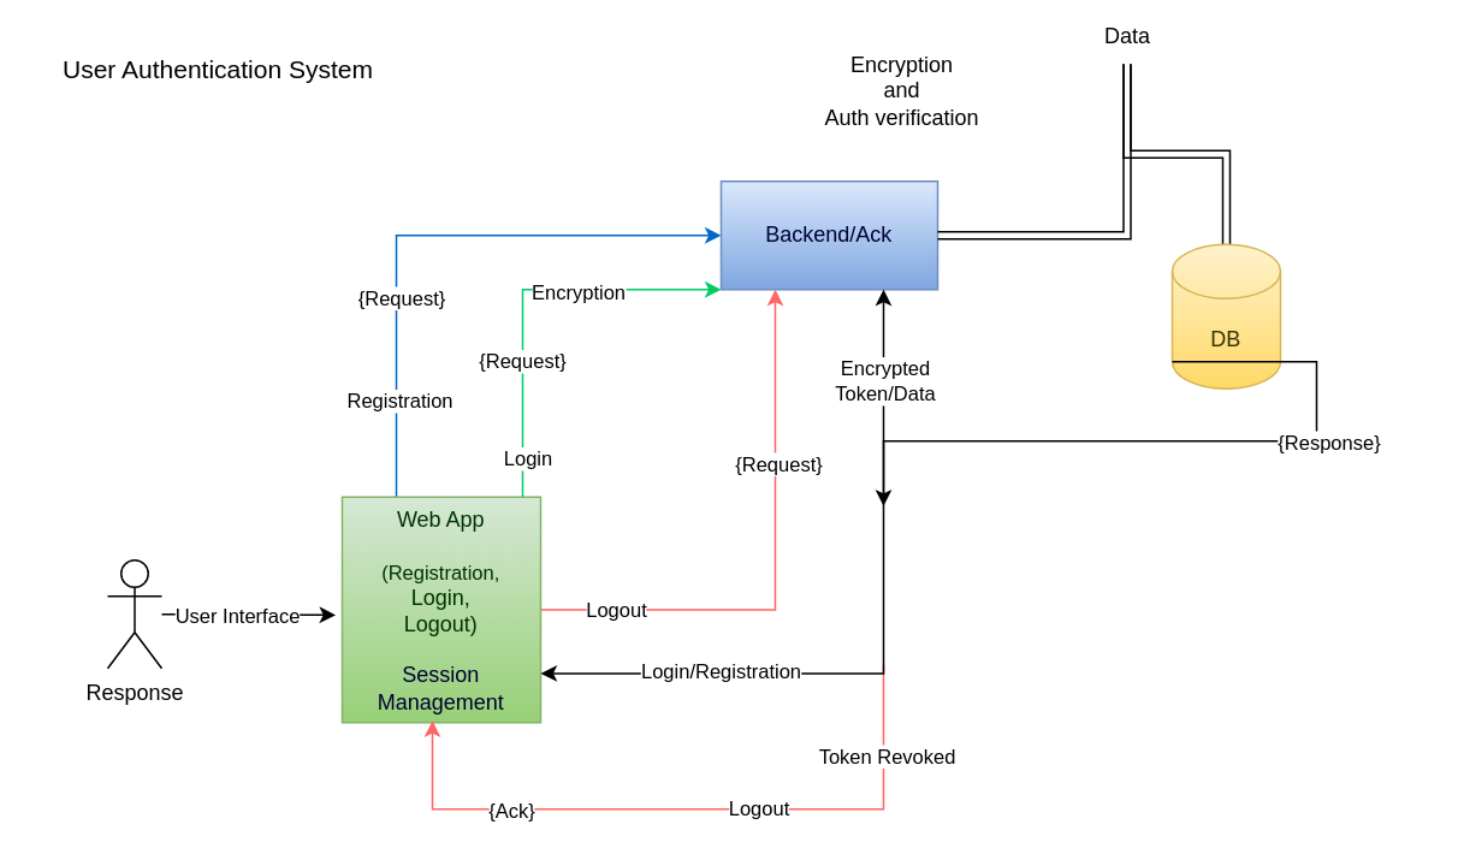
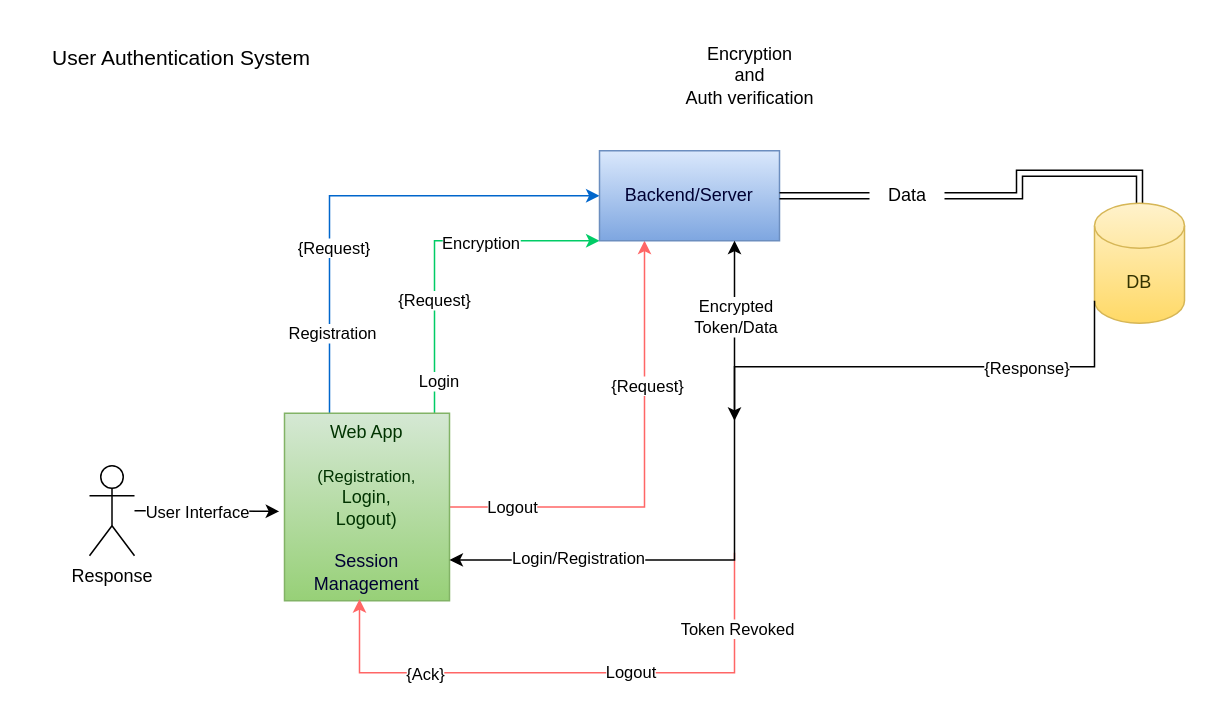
  <mxCell id="0" />
  <mxCell id="1" parent="0" />
  <mxCell id="2" style="edgeStyle=orthogonalEdgeStyle;rounded=0;orthogonalLoop=1;jettySize=auto;html=1;entryX=0;entryY=0.5;entryDx=0;entryDy=0;strokeColor=#0066CC;" edge="1" parent="1" source="11" target="13"><mxGeometry relative="1" as="geometry"><Array as="points"><mxPoint x="219" y="130" /></Array></mxGeometry></mxCell>
  <mxCell id="3" value="Registration" style="edgeLabel;html=1;align=center;verticalAlign=middle;resizable=0;points=[];" vertex="1" connectable="0" parent="2"><mxGeometry x="-0.765" y="-1" relative="1" as="geometry"><mxPoint y="-16" as="offset" /></mxGeometry></mxCell>
  <mxCell id="4" value="{Request}" style="edgeLabel;html=1;align=center;verticalAlign=middle;resizable=0;points=[];" vertex="1" connectable="0" parent="2"><mxGeometry x="-0.316" y="-2" relative="1" as="geometry"><mxPoint as="offset" /></mxGeometry></mxCell>
  <mxCell id="5" value="&lt;div&gt;{Request}&lt;/div&gt;" style="edgeStyle=orthogonalEdgeStyle;rounded=0;orthogonalLoop=1;jettySize=auto;html=1;entryX=0;entryY=1;entryDx=0;entryDy=0;strokeColor=#00CC66;" edge="1" parent="1" source="11" target="13"><mxGeometry x="-0.333" relative="1" as="geometry"><Array as="points"><mxPoint x="289" y="160" /></Array><mxPoint as="offset" /></mxGeometry></mxCell>
  <mxCell id="6" value="&lt;div&gt;Login&lt;/div&gt;" style="edgeLabel;html=1;align=center;verticalAlign=middle;resizable=0;points=[];" vertex="1" connectable="0" parent="5"><mxGeometry x="-0.806" y="-2" relative="1" as="geometry"><mxPoint as="offset" /></mxGeometry></mxCell>
  <mxCell id="7" value="Encryption" style="edgeLabel;html=1;align=center;verticalAlign=middle;resizable=0;points=[];" vertex="1" connectable="0" parent="5"><mxGeometry x="0.289" y="-1" relative="1" as="geometry"><mxPoint as="offset" /></mxGeometry></mxCell>
  <mxCell id="8" style="edgeStyle=orthogonalEdgeStyle;rounded=0;orthogonalLoop=1;jettySize=auto;html=1;entryX=0.25;entryY=1;entryDx=0;entryDy=0;strokeColor=#FF6666;" edge="1" parent="1" source="11" target="13"><mxGeometry relative="1" as="geometry"><Array as="points"><mxPoint x="429" y="338" /></Array></mxGeometry></mxCell>
  <mxCell id="9" value="Logout" style="edgeLabel;html=1;align=center;verticalAlign=middle;resizable=0;points=[];" vertex="1" connectable="0" parent="8"><mxGeometry x="-0.735" relative="1" as="geometry"><mxPoint as="offset" /></mxGeometry></mxCell>
  <mxCell id="10" value="{Request}" style="edgeLabel;html=1;align=center;verticalAlign=middle;resizable=0;points=[];" vertex="1" connectable="0" parent="8"><mxGeometry x="0.373" y="-1" relative="1" as="geometry"><mxPoint as="offset" /></mxGeometry></mxCell>
  <mxCell id="11" value="&lt;div&gt;&lt;font color=&quot;#003300&quot;&gt;Web App&lt;/font&gt;&lt;/div&gt;&lt;br&gt;&lt;div&gt;&lt;font style=&quot;font-size: 11px;&quot; color=&quot;#003300&quot;&gt;(Registration,&lt;/font&gt;&lt;/div&gt;&lt;div&gt;&lt;font color=&quot;#003300&quot;&gt;Login,&lt;br&gt;Logout)&lt;br&gt;&lt;/font&gt;&lt;/div&gt;&lt;br&gt;&lt;font color=&quot;#000033&quot;&gt;Session Management&lt;/font&gt;" style="rounded=0;whiteSpace=wrap;html=1;strokeColor=#82b366;fillColor=#d5e8d4;gradientColor=#97d077;" vertex="1" parent="1"><mxGeometry x="189" y="275" width="110" height="125" as="geometry" /></mxCell>
  <mxCell id="12" value="" style="edgeStyle=orthogonalEdgeStyle;rounded=0;orthogonalLoop=1;jettySize=auto;html=1;shape=link;entryX=0.5;entryY=0;entryDx=0;entryDy=0;entryPerimeter=0;" edge="1" parent="1" source="20" target="18"><mxGeometry relative="1" as="geometry"><mxPoint x="699" y="130" as="targetPoint" /></mxGeometry></mxCell>
- <mxCell id="13" value="&lt;div&gt;&lt;font color=&quot;#000033&quot;&gt;Backend/Ack&lt;/font&gt;&lt;/div&gt;" style="rounded=0;whiteSpace=wrap;html=1;strokeColor=#6c8ebf;fillColor=#dae8fc;gradientColor=#7ea6e0;" vertex="1" parent="1"><mxGeometry x="399" y="100" width="120" height="60" as="geometry" /></mxCell>
+ <mxCell id="13" value="&lt;div&gt;&lt;font color=&quot;#000033&quot;&gt;Backend/Server&lt;/font&gt;&lt;/div&gt;" style="rounded=0;whiteSpace=wrap;html=1;strokeColor=#6c8ebf;fillColor=#dae8fc;gradientColor=#7ea6e0;" vertex="1" parent="1"><mxGeometry x="399" y="100" width="120" height="60" as="geometry" /></mxCell>
  <mxCell id="14" style="edgeStyle=orthogonalEdgeStyle;rounded=0;orthogonalLoop=1;jettySize=auto;html=1;entryX=0.5;entryY=1;entryDx=0;entryDy=0;strokeColor=#FF6666;" edge="1" parent="1"><mxGeometry relative="1" as="geometry"><mxPoint x="489" y="368" as="sourcePoint" /><mxPoint x="239" y="399" as="targetPoint" /><Array as="points"><mxPoint x="489" y="448" /><mxPoint x="239" y="448" /></Array></mxGeometry></mxCell>
  <mxCell id="15" value="&lt;div&gt;Logout&lt;/div&gt;" style="edgeLabel;html=1;align=center;verticalAlign=middle;resizable=0;points=[];" vertex="1" connectable="0" parent="14"><mxGeometry x="0.105" y="-2" relative="1" as="geometry"><mxPoint x="59" y="1" as="offset" /></mxGeometry></mxCell>
  <mxCell id="16" value="{Ack}" style="edgeLabel;html=1;align=center;verticalAlign=middle;resizable=0;points=[];" vertex="1" connectable="0" parent="14"><mxGeometry x="0.512" y="-3" relative="1" as="geometry"><mxPoint y="3" as="offset" /></mxGeometry></mxCell>
  <mxCell id="17" value="Token Revoked" style="edgeLabel;html=1;align=center;verticalAlign=middle;resizable=0;points=[];" vertex="1" connectable="0" parent="14"><mxGeometry x="-0.734" y="1" relative="1" as="geometry"><mxPoint as="offset" /></mxGeometry></mxCell>
- <mxCell id="18" value="&lt;div&gt;&lt;font color=&quot;#333300&quot;&gt;DB&lt;/font&gt;&lt;/div&gt;" style="shape=cylinder3;whiteSpace=wrap;html=1;boundedLbl=1;backgroundOutline=1;size=15;strokeColor=#d6b656;fillColor=#fff2cc;gradientColor=#ffd966;" vertex="1" parent="1"><mxGeometry x="649" y="135" width="60" height="80" as="geometry" /></mxCell>
+ <mxCell id="18" value="&lt;div&gt;&lt;font color=&quot;#333300&quot;&gt;DB&lt;/font&gt;&lt;/div&gt;" style="shape=cylinder3;whiteSpace=wrap;html=1;boundedLbl=1;backgroundOutline=1;size=15;strokeColor=#d6b656;fillColor=#fff2cc;gradientColor=#ffd966;" vertex="1" parent="1"><mxGeometry x="729" y="135" width="60" height="80" as="geometry" /></mxCell>
  <mxCell id="19" value="" style="edgeStyle=orthogonalEdgeStyle;rounded=0;orthogonalLoop=1;jettySize=auto;html=1;shape=link;" edge="1" parent="1" source="13" target="20"><mxGeometry relative="1" as="geometry"><mxPoint x="449" y="175" as="sourcePoint" /><mxPoint x="639" y="175" as="targetPoint" /></mxGeometry></mxCell>
- <mxCell id="20" value="&lt;div&gt;Data&lt;/div&gt;" style="text;html=1;align=center;verticalAlign=middle;resizable=0;points=[];autosize=1;strokeColor=none;fillColor=none;" vertex="1" parent="1"><mxGeometry x="599" y="5" width="50" height="30" as="geometry" /></mxCell>
+ <mxCell id="20" value="&lt;div&gt;Data&lt;/div&gt;" style="text;html=1;align=center;verticalAlign=middle;resizable=0;points=[];autosize=1;strokeColor=none;fillColor=none;" vertex="1" parent="1"><mxGeometry x="579" y="115" width="50" height="30" as="geometry" /></mxCell>
  <mxCell id="21" style="edgeStyle=orthogonalEdgeStyle;rounded=0;orthogonalLoop=1;jettySize=auto;html=1;entryX=1;entryY=0.75;entryDx=0;entryDy=0;exitX=0;exitY=1;exitDx=0;exitDy=-15;exitPerimeter=0;" edge="1" parent="1" source="18"><mxGeometry relative="1" as="geometry"><mxPoint x="299" y="372.75" as="targetPoint" /><mxPoint x="729" y="214" as="sourcePoint" /><Array as="points"><mxPoint x="729" y="244" /><mxPoint x="489" y="244" /><mxPoint x="489" y="373" /></Array></mxGeometry></mxCell>
  <mxCell id="22" value="Login/Registration" style="edgeLabel;html=1;align=center;verticalAlign=middle;resizable=0;points=[];" vertex="1" connectable="0" parent="21"><mxGeometry x="0.647" relative="1" as="geometry"><mxPoint x="-21" y="-1" as="offset" /></mxGeometry></mxCell>
  <mxCell id="23" value="{Response}" style="edgeLabel;html=1;align=center;verticalAlign=middle;resizable=0;points=[];" vertex="1" connectable="0" parent="21"><mxGeometry x="-0.291" y="2" relative="1" as="geometry"><mxPoint x="124" y="-2" as="offset" /></mxGeometry></mxCell>
  <mxCell id="24" value="&lt;div&gt;Encryption&lt;/div&gt;&lt;div&gt;and&lt;/div&gt;&lt;div&gt;Auth verification&lt;/div&gt;" style="text;html=1;align=center;verticalAlign=middle;resizable=0;points=[];autosize=1;strokeColor=none;fillColor=none;" vertex="1" parent="1"><mxGeometry x="444" y="20" width="110" height="60" as="geometry" /></mxCell>
  <mxCell id="25" style="edgeStyle=orthogonalEdgeStyle;rounded=0;orthogonalLoop=1;jettySize=auto;html=1;entryX=0.012;entryY=0.338;entryDx=0;entryDy=0;entryPerimeter=0;" edge="1" parent="1" source="27"><mxGeometry relative="1" as="geometry"><mxPoint x="185.44" y="340.42" as="targetPoint" /></mxGeometry></mxCell>
  <mxCell id="26" value="User Interface" style="edgeLabel;html=1;align=center;verticalAlign=middle;resizable=0;points=[];" vertex="1" connectable="0" parent="25"><mxGeometry x="-0.232" y="-3" relative="1" as="geometry"><mxPoint x="4" y="-3" as="offset" /></mxGeometry></mxCell>
  <mxCell id="27" value="Response" style="shape=umlActor;verticalLabelPosition=bottom;verticalAlign=top;html=1;outlineConnect=0;" vertex="1" parent="1"><mxGeometry x="59" y="310" width="30" height="60" as="geometry" /></mxCell>
  <mxCell id="28" value="" style="endArrow=classic;startArrow=classic;html=1;rounded=0;" edge="1" parent="1"><mxGeometry width="50" height="50" relative="1" as="geometry"><mxPoint x="489" y="280" as="sourcePoint" /><mxPoint x="489" y="160" as="targetPoint" /></mxGeometry></mxCell>
  <mxCell id="29" value="&lt;div&gt;Encrypted&lt;br&gt;Token/Data&lt;/div&gt;" style="edgeLabel;html=1;align=center;verticalAlign=middle;resizable=0;points=[];" vertex="1" connectable="0" parent="28"><mxGeometry x="-0.1" relative="1" as="geometry"><mxPoint y="-16" as="offset" /></mxGeometry></mxCell>
  <mxCell id="30" value="&lt;div&gt;&lt;font style=&quot;font-size: 14px;&quot;&gt;User Authentication System&lt;/font&gt;&lt;/div&gt;" style="text;html=1;align=center;verticalAlign=middle;resizable=0;points=[];autosize=1;strokeColor=none;fillColor=none;" vertex="1" parent="1"><mxGeometry x="20" y="23" width="200" height="30" as="geometry" /></mxCell>
